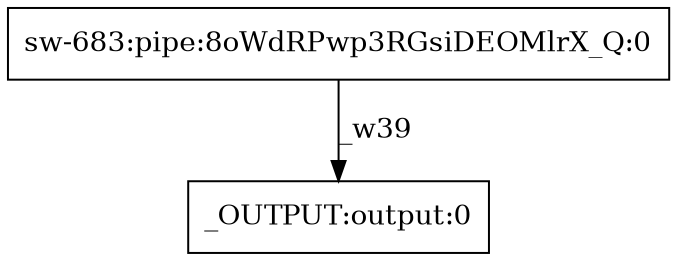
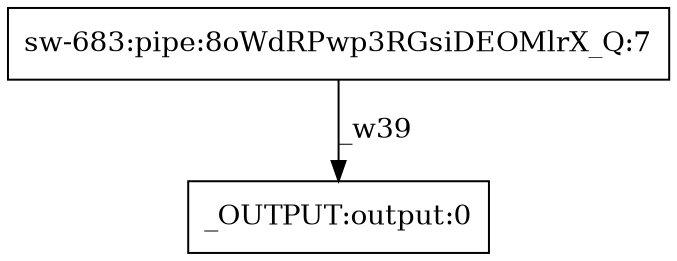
  digraph {
    node [shape=box]
    n1 [label="_OUTPUT:output:0"]
-   n2 [label="sw-683:pipe:8oWdRPwp3RGsiDEOMlrX_Q:0"]
+   n2 [label="sw-683:pipe:8oWdRPwp3RGsiDEOMlrX_Q:7"]
    n2 -> n1 [label=_w39]
  }
